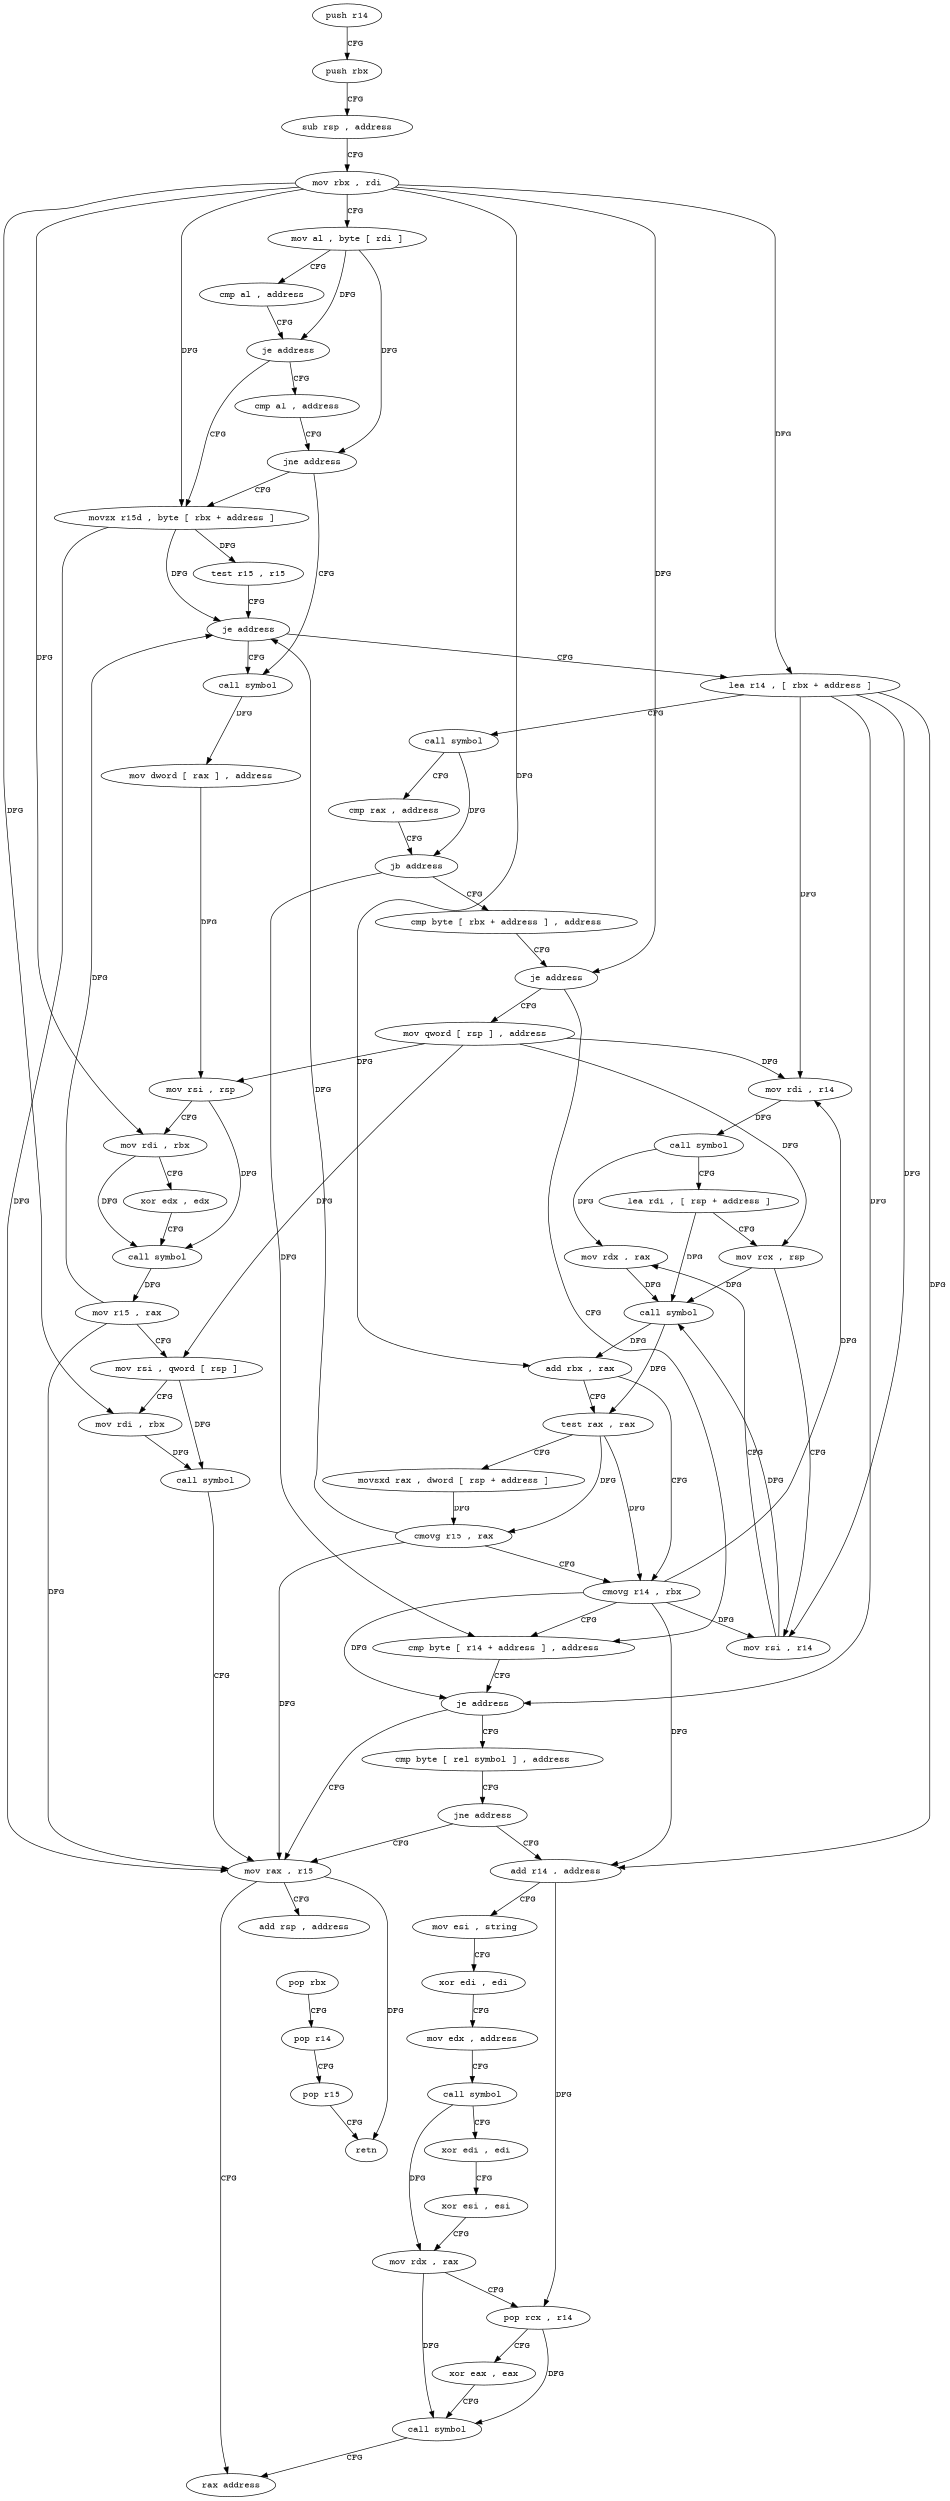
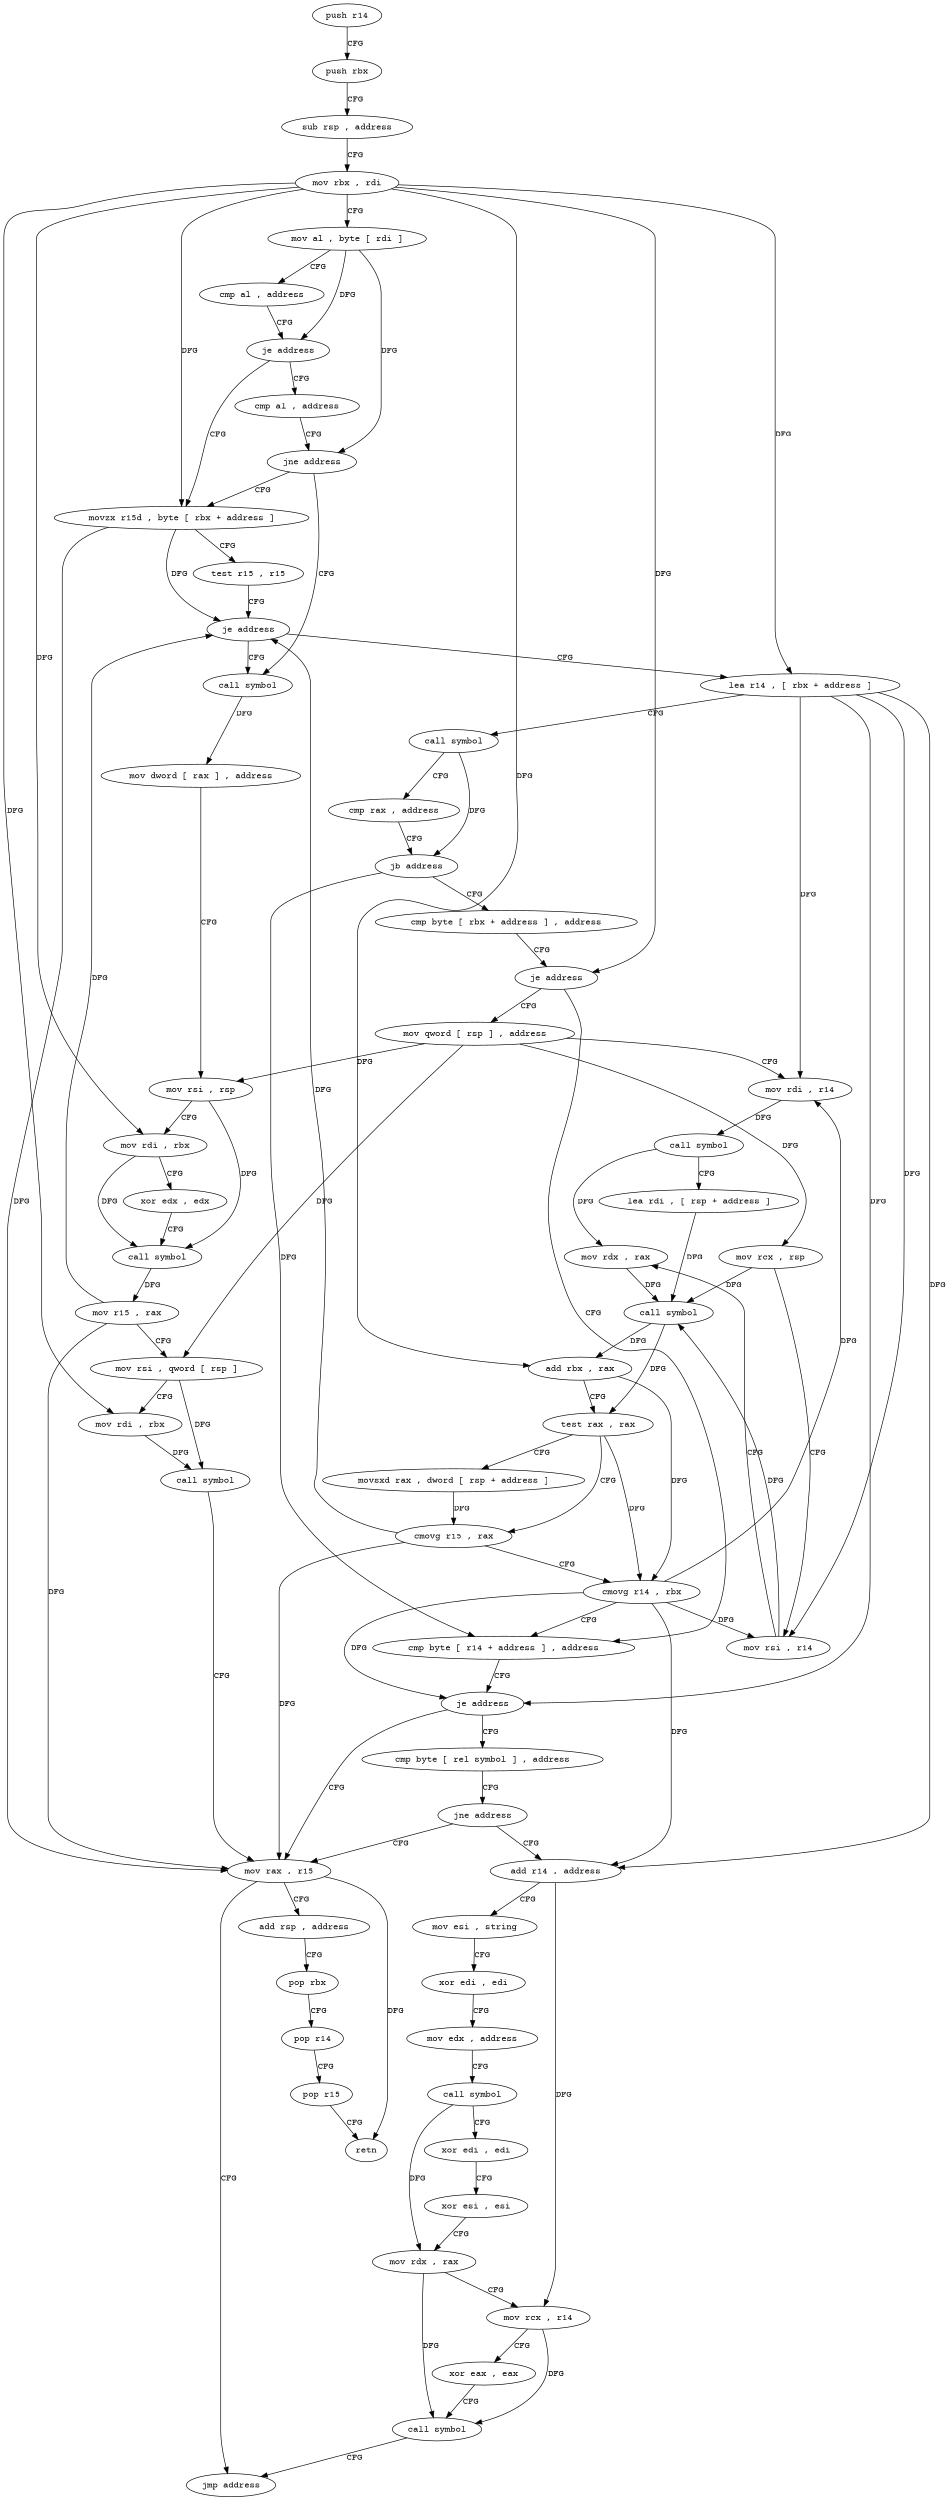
  digraph {
    fontname="Courier Prime"
    node [fontname="Courier Prime"]
    edge [fontname="Courier Prime"]
    n1 [label="push r14"]
    n2 [label="push rbx"]
    n3 [label="sub rsp , address"]
    n4 [label="mov rbx , rdi"]
    n5 [label="mov al , byte [ rdi ]"]
    n6 [label="movzx r15d , byte [ rbx + address ]"]
    n7 [label="lea r14 , [ rbx + address ]"]
    n8 [label="mov rdi , rbx"]
    n9 [label="mov rdi , rbx"]
    n10 [label="je address"]
    n11 [label="add rbx , rax"]
    n12 [label="cmp al , address"]
    n13 [label="je address"]
    n14 [label="jne address"]
    n15 [label="test r15 , r15"]
    n16 [label="je address"]
    n17 [label="mov rax , r15"]
    n18 [label="call symbol"]
    n19 [label="je address"]
    n20 [label="add r14 , address"]
    n21 [label="mov rdi , r14"]
    n22 [label="mov rsi , r14"]
    n23 [label="call symbol"]
    n24 [label="xor edx , edx"]
    n25 [label="call symbol"]
    n26 [label="cmp byte [ r14 + address ] , address"]
    n27 [label="mov qword [ rsp ] , address"]
    n28 [label="test rax , rax"]
    n29 [label="cmovg r14 , rbx"]
    n30 [label="cmp al , address"]
    n31 [label="call symbol"]
    n32 [label="add rsp , address"]
    n33 [label=retn]
-   n34 [label="rax address"]
+   n34 [label="jmp address"]
    n35 [label="mov dword [ rax ] , address"]
    n36 [label="mov rsi , rsp"]
    n37 [label="cmp rax , address"]
    n38 [label="jb address"]
    n39 [label="cmp byte [ rel symbol ] , address"]
    n40 [label="mov esi , string"]
-   n41 [label="pop rcx , r14"]
+   n41 [label="mov rcx , r14"]
    n42 [label="call symbol"]
    n43 [label="mov rdx , rax"]
    n44 [label="call symbol"]
    n45 [label="mov r15 , rax"]
    n46 [label="mov rsi , qword [ rsp ]"]
    n47 [label="pop rbx"]
    n48 [label="cmp byte [ rbx + address ] , address"]
    n49 [label="jne address"]
    n50 [label="mov rcx , rsp"]
    n51 [label="pop r14"]
    n52 [label="pop r15"]
    n53 [label="xor edi , edi"]
    n54 [label="call symbol"]
    n55 [label="xor eax , eax"]
    n56 [label="lea rdi , [ rsp + address ]"]
    n57 [label="movsxd rax , dword [ rsp + address ]"]
    n58 [label="cmovg r15 , rax"]
    n59 [label="mov edx , address"]
    n60 [label="call symbol"]
    n61 [label="xor edi , edi"]
    n62 [label="mov rdx , rax"]
    n63 [label="xor esi , esi"]
    n1 -> n2 [label=CFG]
    n2 -> n3 [label=CFG]
    n3 -> n4 [label=CFG]
    n4 -> n5 [label=CFG]
    n4 -> n6 [label=DFG]
    n4 -> n7 [label=DFG]
    n4 -> n8 [label=DFG]
    n4 -> n9 [label=DFG]
    n4 -> n10 [label=DFG]
    n4 -> n11 [label=DFG]
    n5 -> n12 [label=CFG]
    n5 -> n13 [label=DFG]
    n5 -> n14 [label=DFG]
-   n6 -> n15 [label=DFG]
+   n6 -> n15 [label=CFG]
    n6 -> n16 [label=DFG]
    n6 -> n17 [label=DFG]
    n7 -> n18 [label=CFG]
    n7 -> n19 [label=DFG]
    n7 -> n20 [label=DFG]
    n7 -> n21 [label=DFG]
    n7 -> n22 [label=DFG]
    n8 -> n23 [label=DFG]
    n8 -> n24 [label=CFG]
    n9 -> n25 [label=DFG]
    n10 -> n26 [label=CFG]
    n10 -> n27 [label=CFG]
    n11 -> n28 [label=CFG]
-   n11 -> n29 [label=CFG]
+   n11 -> n29 [label=DFG]
    n12 -> n13 [label=CFG]
    n13 -> n6 [label=CFG]
    n13 -> n30 [label=CFG]
    n14 -> n6 [label=CFG]
    n14 -> n31 [label=CFG]
    n15 -> n16 [label=CFG]
    n16 -> n7 [label=CFG]
    n16 -> n31 [label=CFG]
    n17 -> n32 [label=CFG]
    n17 -> n33 [label=DFG]
    n17 -> n34 [label=CFG]
    n18 -> n37 [label=CFG]
    n18 -> n38 [label=DFG]
    n19 -> n17 [label=CFG]
    n19 -> n39 [label=CFG]
    n20 -> n40 [label=CFG]
    n20 -> n41 [label=DFG]
    n21 -> n42 [label=DFG]
    n22 -> n43 [label=CFG]
    n22 -> n44 [label=DFG]
    n23 -> n45 [label=DFG]
    n24 -> n23 [label=CFG]
    n25 -> n17 [label=CFG]
    n26 -> n19 [label=CFG]
-   n27 -> n21 [label=DFG]
+   n27 -> n21 [label=CFG]
    n27 -> n36 [label=DFG]
    n27 -> n46 [label=DFG]
    n27 -> n50 [label=DFG]
    n28 -> n29 [label=DFG]
    n28 -> n57 [label=CFG]
-   n28 -> n58 [label=DFG]
+   n28 -> n58 [label=CFG]
    n29 -> n19 [label=DFG]
    n29 -> n20 [label=DFG]
    n29 -> n21 [label=DFG]
    n29 -> n22 [label=DFG]
    n29 -> n26 [label=CFG]
    n30 -> n14 [label=CFG]
    n31 -> n35 [label=DFG]
-   n35 -> n36 [label=DFG]
+   n32 -> n47 [label=CFG]
+   n35 -> n36 [label=CFG]
    n36 -> n8 [label=CFG]
    n36 -> n23 [label=DFG]
    n37 -> n38 [label=CFG]
    n38 -> n26 [label=DFG]
    n38 -> n48 [label=CFG]
    n39 -> n49 [label=CFG]
    n40 -> n53 [label=CFG]
    n41 -> n54 [label=DFG]
    n41 -> n55 [label=CFG]
    n42 -> n43 [label=DFG]
    n42 -> n56 [label=CFG]
    n43 -> n44 [label=DFG]
    n44 -> n11 [label=DFG]
    n44 -> n28 [label=DFG]
    n45 -> n16 [label=DFG]
    n45 -> n17 [label=DFG]
    n45 -> n46 [label=CFG]
    n46 -> n9 [label=CFG]
    n46 -> n25 [label=DFG]
    n47 -> n51 [label=CFG]
    n48 -> n10 [label=CFG]
    n49 -> n17 [label=CFG]
    n49 -> n20 [label=CFG]
    n50 -> n22 [label=CFG]
    n50 -> n44 [label=DFG]
    n51 -> n52 [label=CFG]
    n52 -> n33 [label=CFG]
    n53 -> n59 [label=CFG]
    n54 -> n34 [label=CFG]
    n55 -> n54 [label=CFG]
    n56 -> n44 [label=DFG]
-   n56 -> n50 [label=CFG]
    n57 -> n58 [label=DFG]
    n58 -> n16 [label=DFG]
    n58 -> n17 [label=DFG]
    n58 -> n29 [label=CFG]
    n59 -> n60 [label=CFG]
    n60 -> n61 [label=CFG]
    n60 -> n62 [label=DFG]
    n61 -> n63 [label=CFG]
    n62 -> n41 [label=CFG]
    n62 -> n54 [label=DFG]
    n63 -> n62 [label=CFG]
  }
